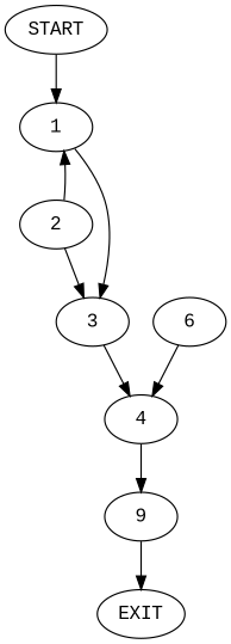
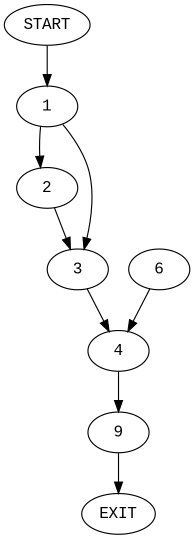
  digraph {
    fontname="Liberation Mono"
    node [fontname="Liberation Mono"]
    edge [fontname="Liberation Mono"]
    n1 [label=START]
    1
    2
    3
    4
    n6 [label=9]
    n7 [label=EXIT]
    6
    n1 -> 1
-   2 -> 1
+   1 -> 2
    1 -> 3
    2 -> 3
    3 -> 4
    4 -> n6
    n6 -> n7
    6 -> 4
  }
